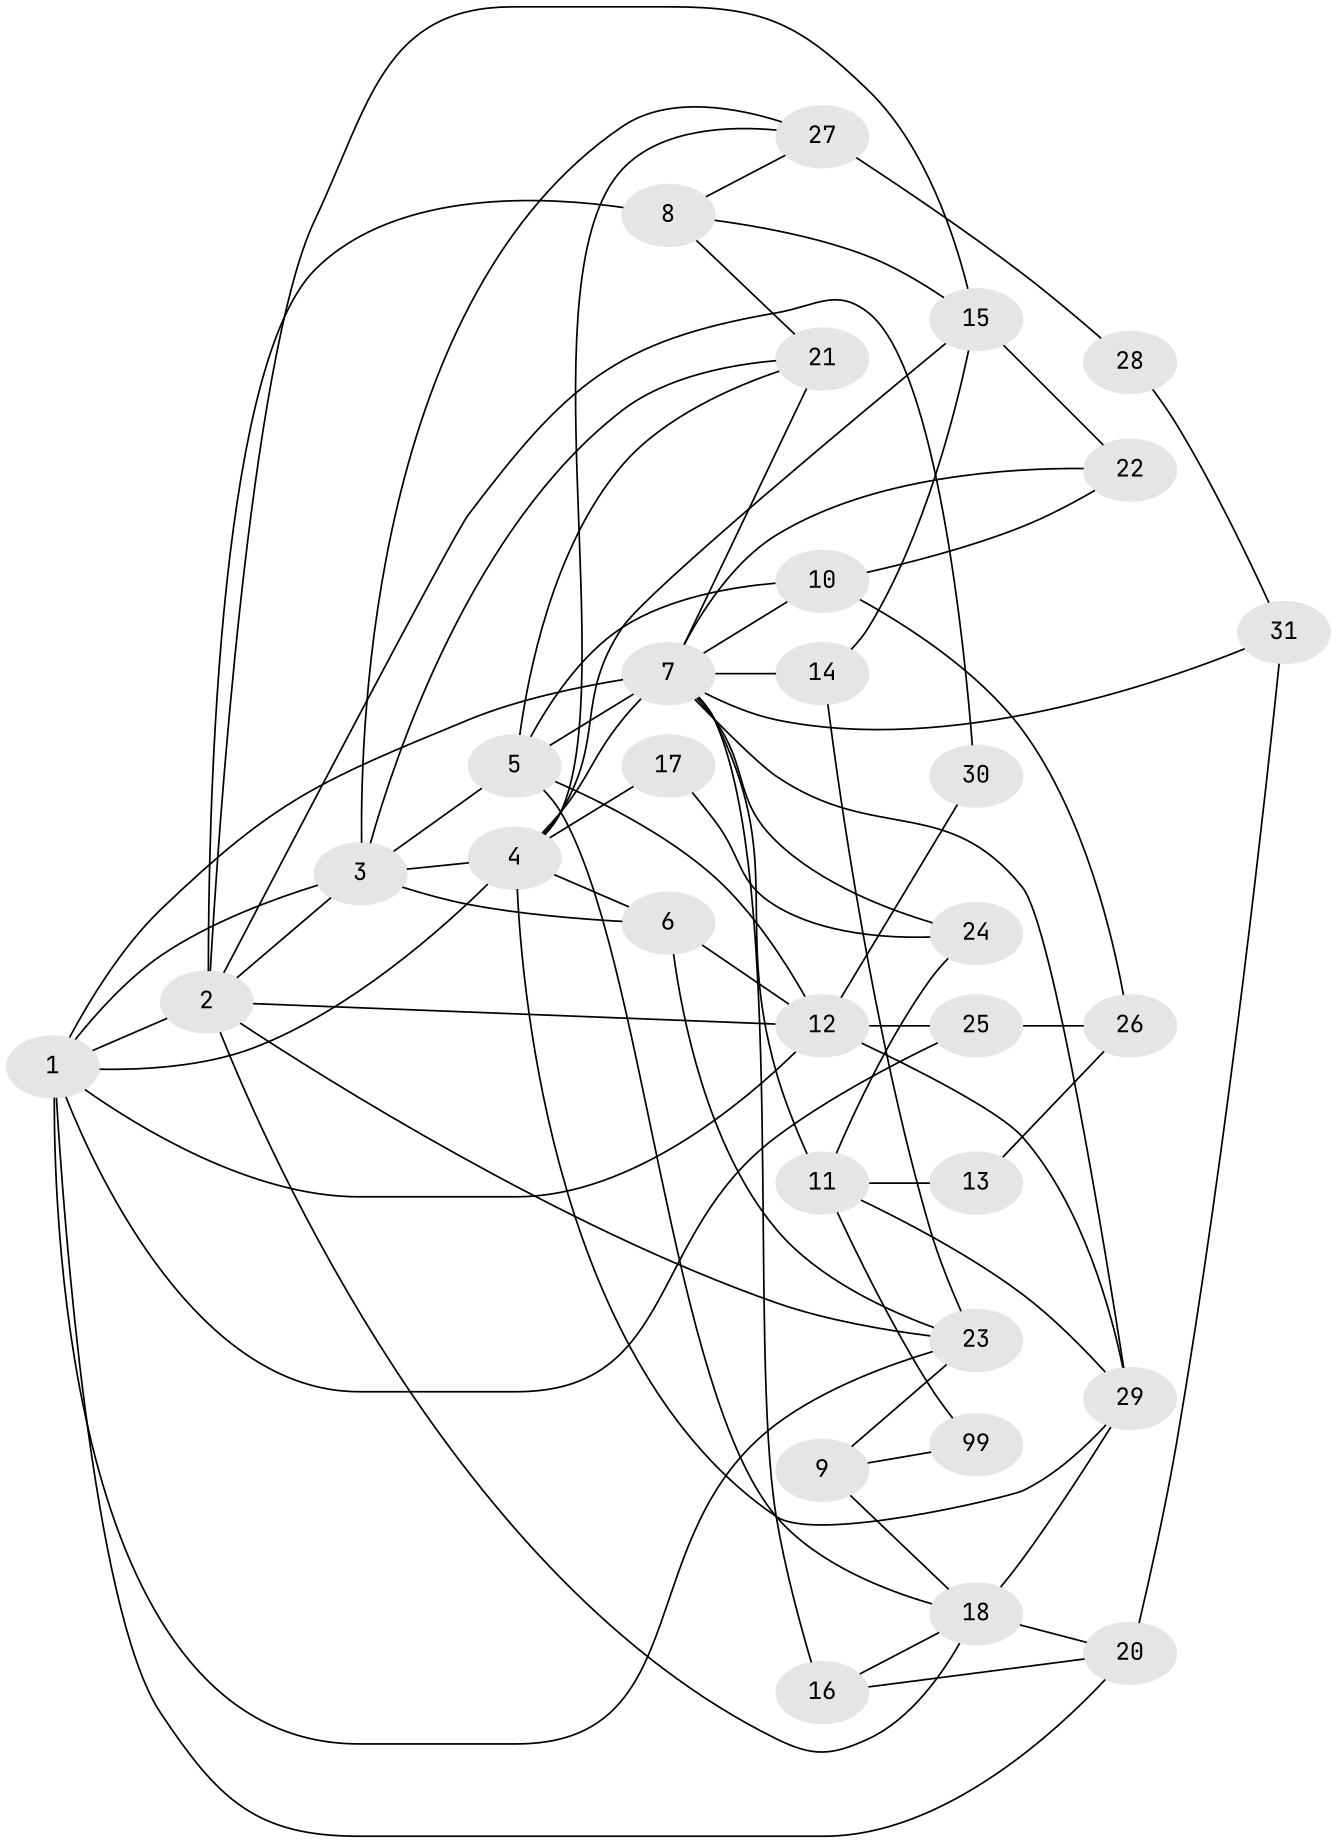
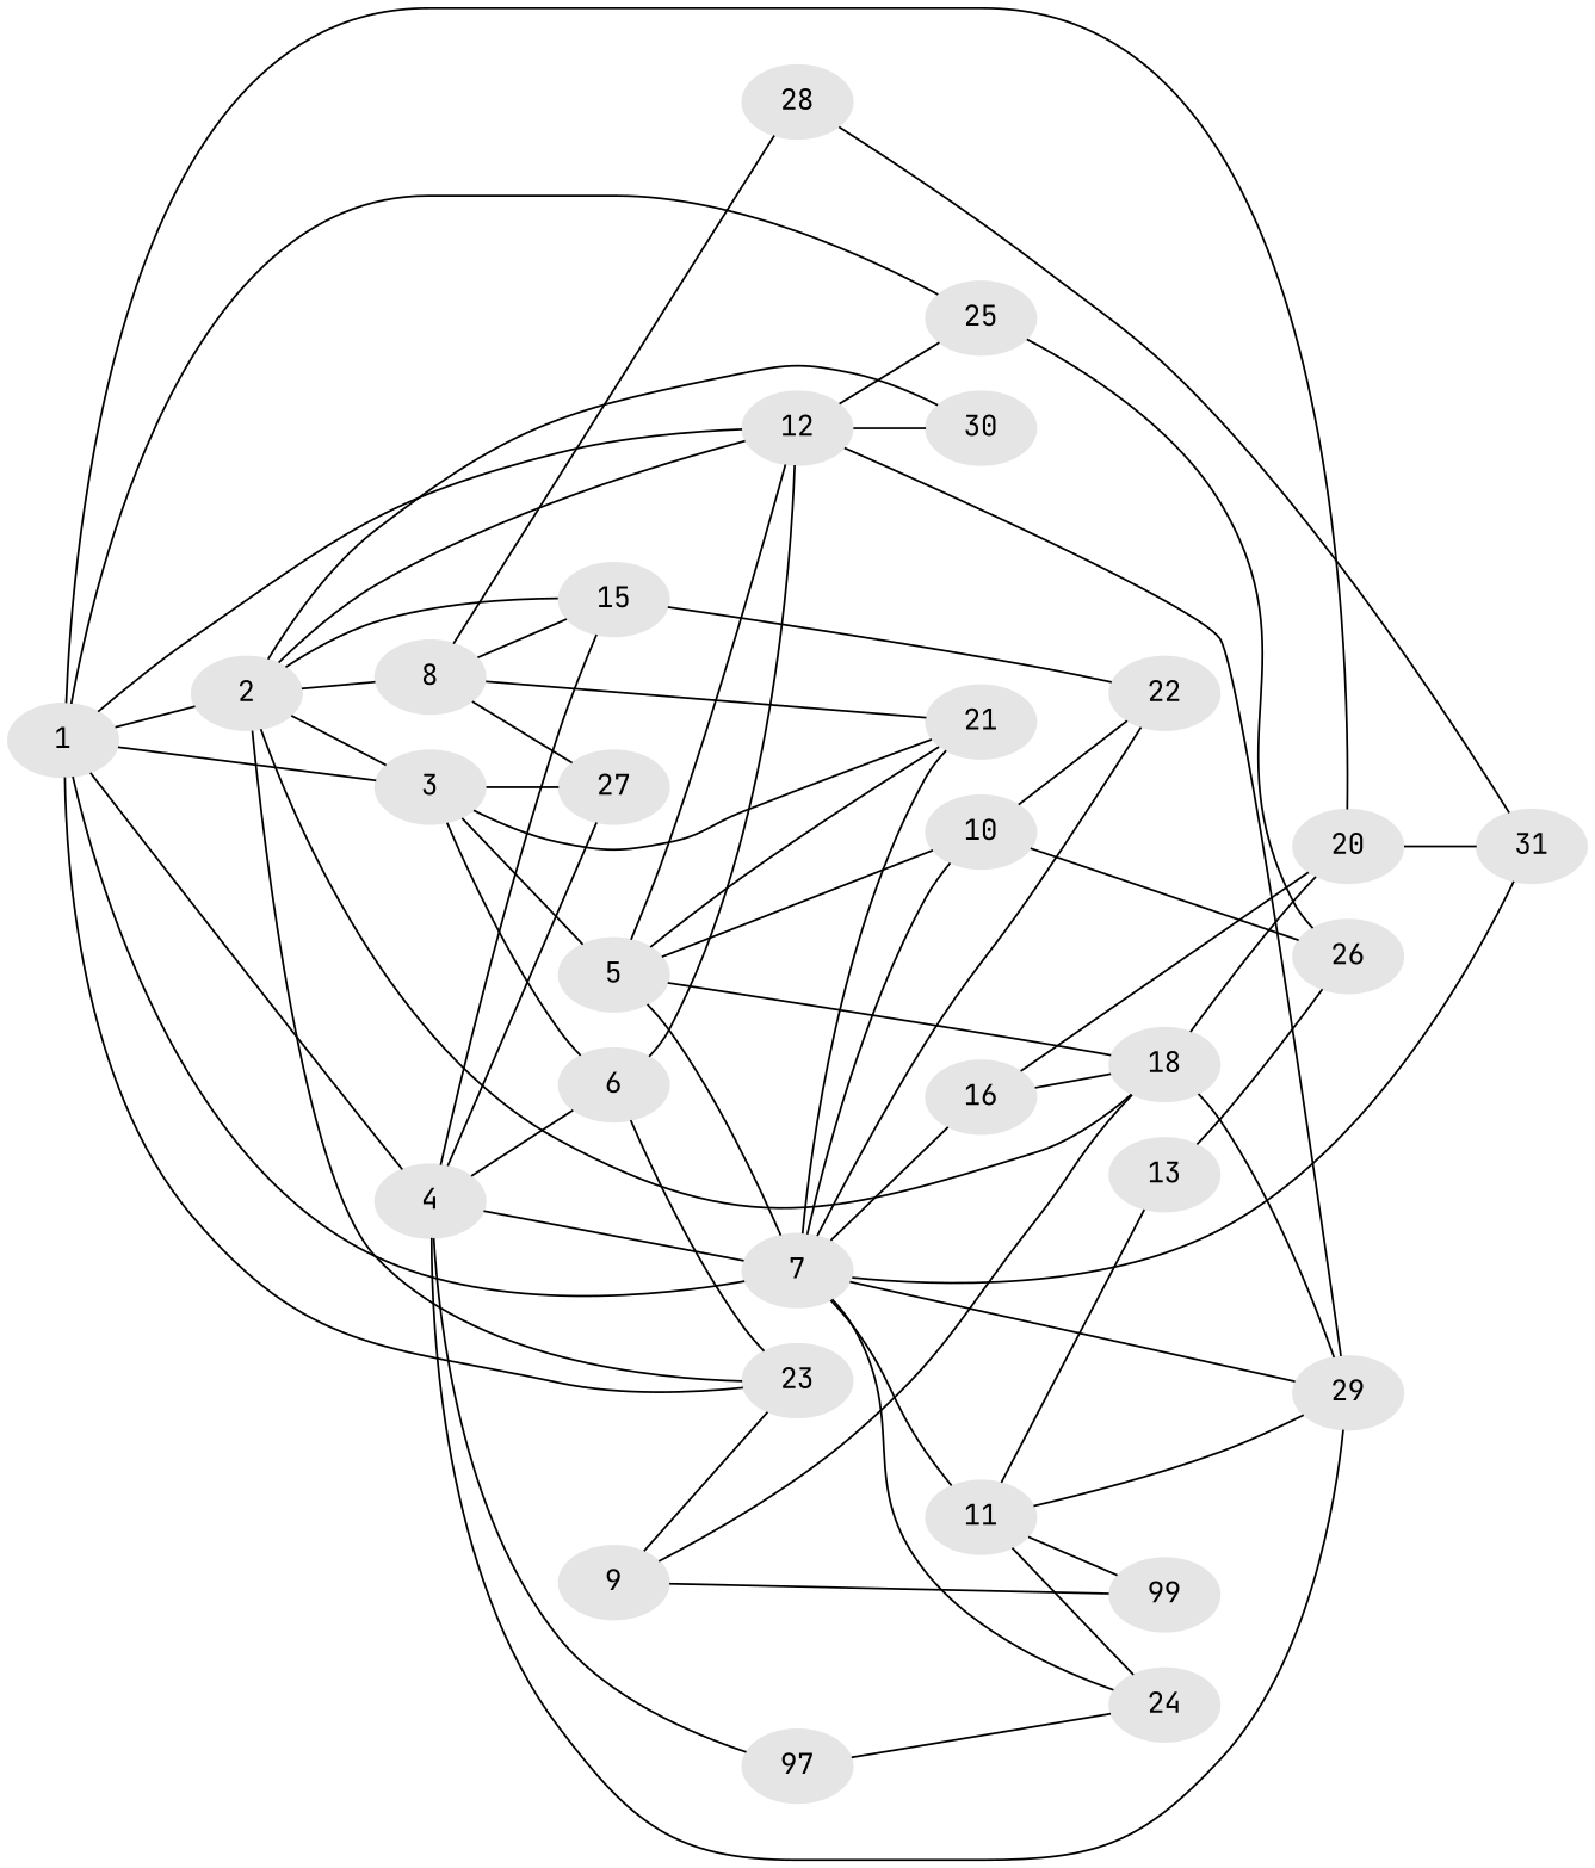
  graph {
    fontname="JetBrains Mono"
    rankdir=LR
    node [color=gray90 fontname="JetBrains Mono" style=filled]
    edge [fontname="JetBrains Mono" weight=1.0]
    1
    2
    3
    4
    7
    12
    20
    23
    25
    8
    15
    18
    30
    5
    6
    27
    21
-   17
+   17 [label=97]
    29
    10
    11
-   14
    16
    22
    24
    31
    26
    28
    n29 [label=99]
    13
    9
    1 -- 2 [weight=2.0]
    1 -- 3 [weight=3.0]
    1 -- 4
    1 -- 7
    1 -- 12 [weight=2.0]
    1 -- 20
    1 -- 23
    1 -- 25
    2 -- 3 [weight=3.0]
    2 -- 12 [weight=3.0]
    2 -- 23
    2 -- 8
    2 -- 15
    2 -- 18
    2 -- 30
-   3 -- 4 [weight=3.0]
    3 -- 5 [weight=2.0]
    3 -- 6
    3 -- 27
    3 -- 21
    4 -- 7 [weight=2.0]
    4 -- 15
    4 -- 6 [weight=2.0]
    4 -- 27
    4 -- 17
    4 -- 29
    7 -- 21 [weight=3.0]
    7 -- 29
    7 -- 10
    7 -- 11
-   7 -- 14
    7 -- 16
    7 -- 22
    7 -- 24
    7 -- 31
    12 -- 25
    12 -- 30
    12 -- 29
    20 -- 31
    25 -- 26
    8 -- 15 [weight=3.0]
    8 -- 27
    8 -- 21
    15 -- 22 [weight=2.0]
    18 -- 20
    18 -- 29 [weight=2.0]
    5 -- 7
    5 -- 12
    5 -- 18 [weight=2.0]
    5 -- 21 [weight=2.0]
    5 -- 10
    6 -- 12
    6 -- 23 [weight=2.0]
-   27 -- 28
+   8 -- 28
    17 -- 24
    10 -- 22
    10 -- 26
    11 -- 29
    11 -- 24
    11 -- n29
    11 -- 13
-   14 -- 23
-   14 -- 15
    16 -- 20
    16 -- 18
    28 -- 31
    13 -- 26
    9 -- 23
    9 -- 18
    9 -- n29
  }
